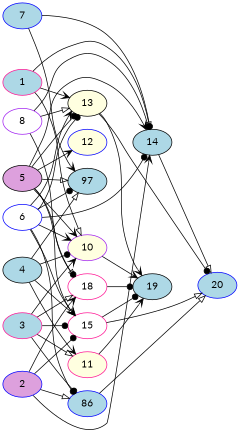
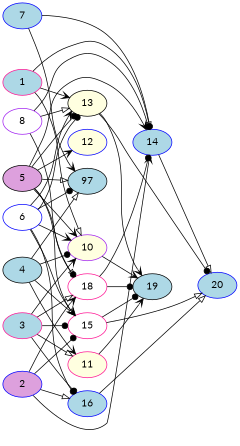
  digraph {
    fontname=Lato
    rankdir=LR
    node [alpha=0.09 color=black fillcolor=lightblue fontname=Lato style=filled]
    edge [arrowhead=vee fontname=Lato]
    1 [alpha=0.18 color=deeppink expect_size=25741312]
    10 [alpha=0.10 color=purple expect_size=39790592 fillcolor=lightyellow]
    13 [alpha=0.01 expect_size=52237312 fillcolor=lightyellow]
-   14 [alpha=0.05 expect_size=16363520]
+   14 [alpha=0.05 color=blue expect_size=16363520]
    19 [expect_size=40343552]
    20 [alpha=0.16 color=blue expect_size=25254912]
    2 [color=blue expect_size=39571456 fillcolor=plum]
    15 [color=deeppink expect_size=19396608 fillcolor=white]
-   16 [alpha=0.12 color=blue expect_size=13441024 label=86]
+   16 [alpha=0.12 color=blue expect_size=13441024]
    18 [alpha=0.13 color=deeppink expect_size=16121856 fillcolor=white]
    3 [alpha=0.05 color=deeppink expect_size=14146560]
    11 [alpha=0.18 color=deeppink expect_size=36831232 fillcolor=lightyellow]
    4 [alpha=0.01 expect_size=21270528]
    n14 [alpha=0.16 expect_size=34433024 label=97]
    5 [alpha=0.17 expect_size=45266944 fillcolor=plum]
    12 [color=blue expect_size=31265792 fillcolor=lightyellow]
    6 [color=blue expect_size=51668992 fillcolor=white]
    7 [alpha=0.12 color=blue expect_size=25062400]
    8 [alpha=0.10 color=purple expect_size=20031488 fillcolor=white]
    1 -> 10 [arrowhead=onormal]
    1 -> 13
    1 -> 14 [arrowhead=onormal]
    10 -> 19
    13 -> 19
    13 -> 20 [arrowhead=dot]
    14 -> 20 [arrowhead=onormal]
    2 -> 14
    2 -> 15 [arrowhead=dot]
    2 -> 16 [arrowhead=onormal]
    2 -> 18
    15 -> 19 [arrowhead=dot]
    15 -> 20 [arrowhead=onormal]
    16 -> 20 [arrowhead=onormal]
    18 -> 19 [arrowhead=dot]
    3 -> 10
    3 -> 15 [arrowhead=dot]
    3 -> 16 [arrowhead=dot]
    3 -> 18 [arrowhead=onormal]
    3 -> 11 [arrowhead=onormal]
    11 -> 19
    4 -> 10 [arrowhead=dot]
    4 -> 15 [arrowhead=onormal]
    4 -> 11
    4 -> n14 [arrowhead=onormal]
    5 -> 10
    5 -> 13 [arrowhead=dot]
    5 -> 14
    5 -> 15
    5 -> 18 [arrowhead=onormal]
    5 -> n14 [arrowhead=onormal]
    5 -> 12
    6 -> 10
    6 -> 13 [arrowhead=dot]
    6 -> 13
-   6 -> 14 [arrowhead=dot]
+   18 -> 14 [arrowhead=dot]
    6 -> 15
    6 -> 16 [arrowhead=dot]
    6 -> n14 [arrowhead=dot]
    7 -> 14 [arrowhead=dot]
    7 -> n14
    8 -> 13 [arrowhead=onormal]
    8 -> 14 [arrowhead=dot]
    8 -> 18 [arrowhead=dot]
  }
